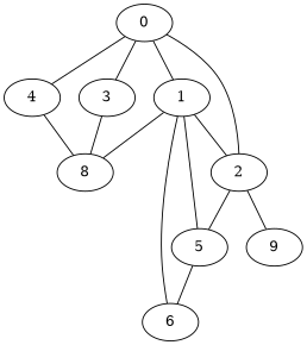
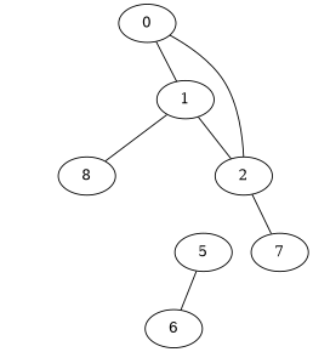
  graph {
    0
    1
    2
-   3
-   4
    8
    5
    6
-   9
+   9 [label=7]
    0 -- 1
    0 -- 2
-   0 -- 3
-   0 -- 4
    1 -- 2
    1 -- 8
-   1 -- 5
-   1 -- 6
-   2 -- 5
    2 -- 9
-   3 -- 8
-   4 -- 8
    5 -- 6
  }
